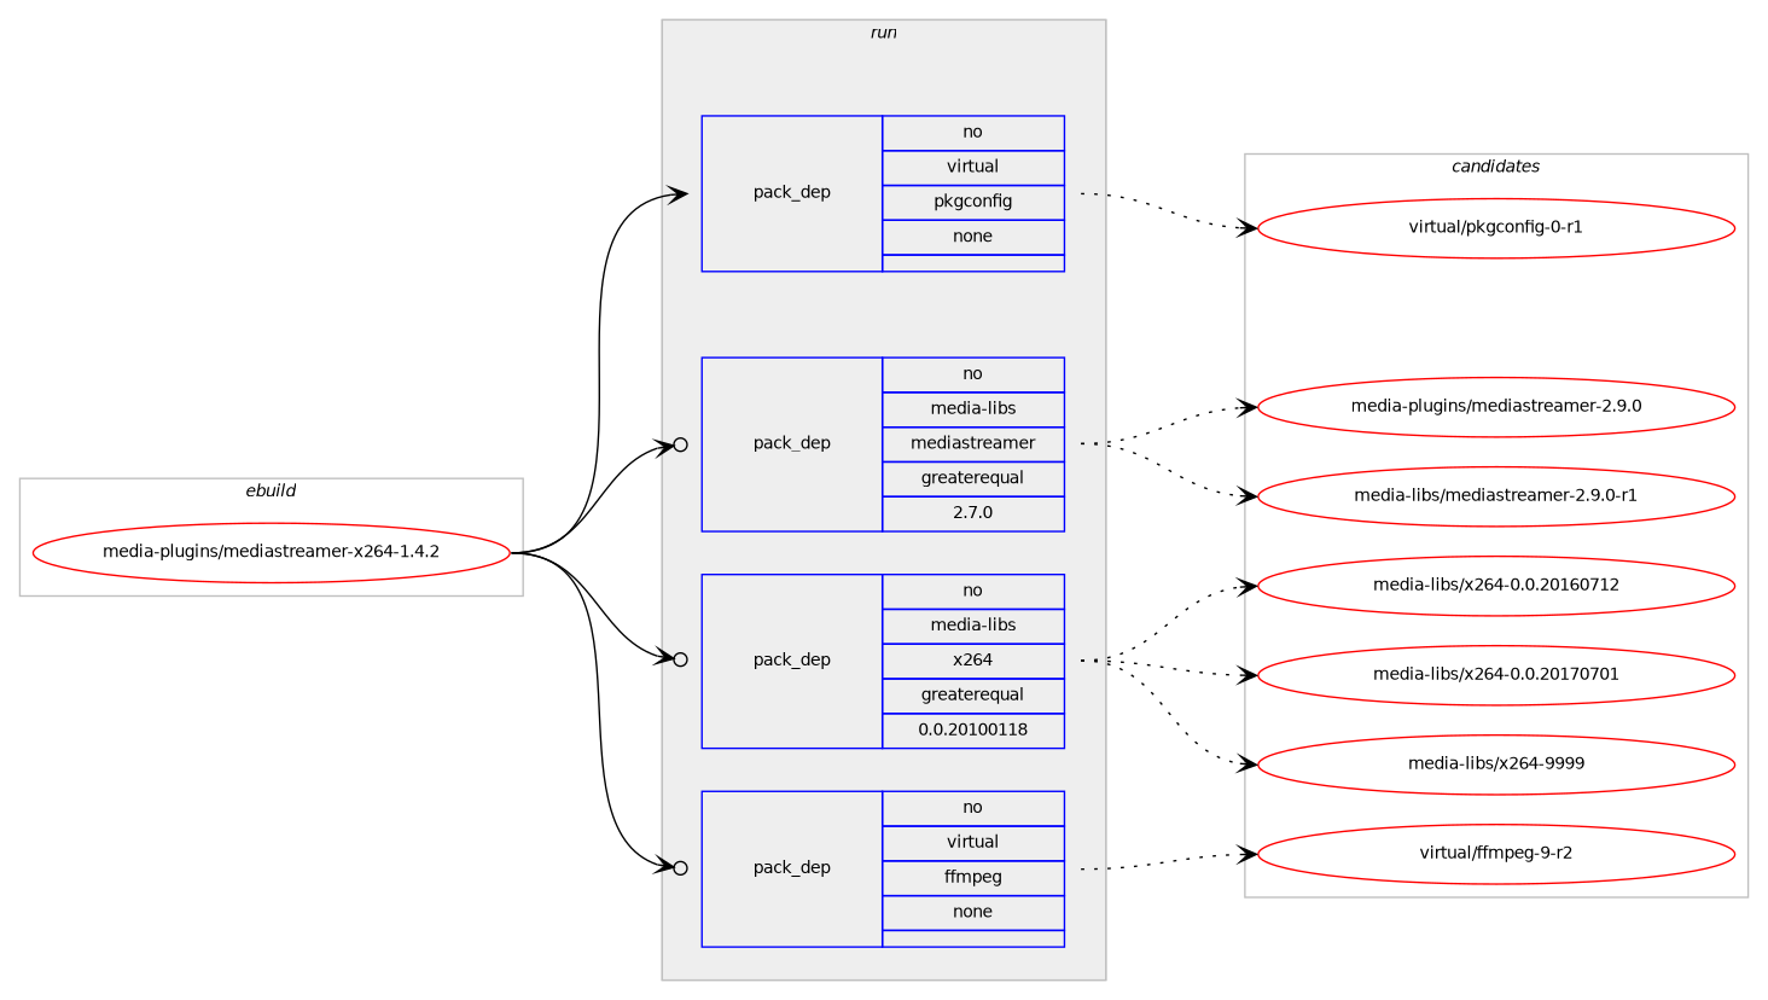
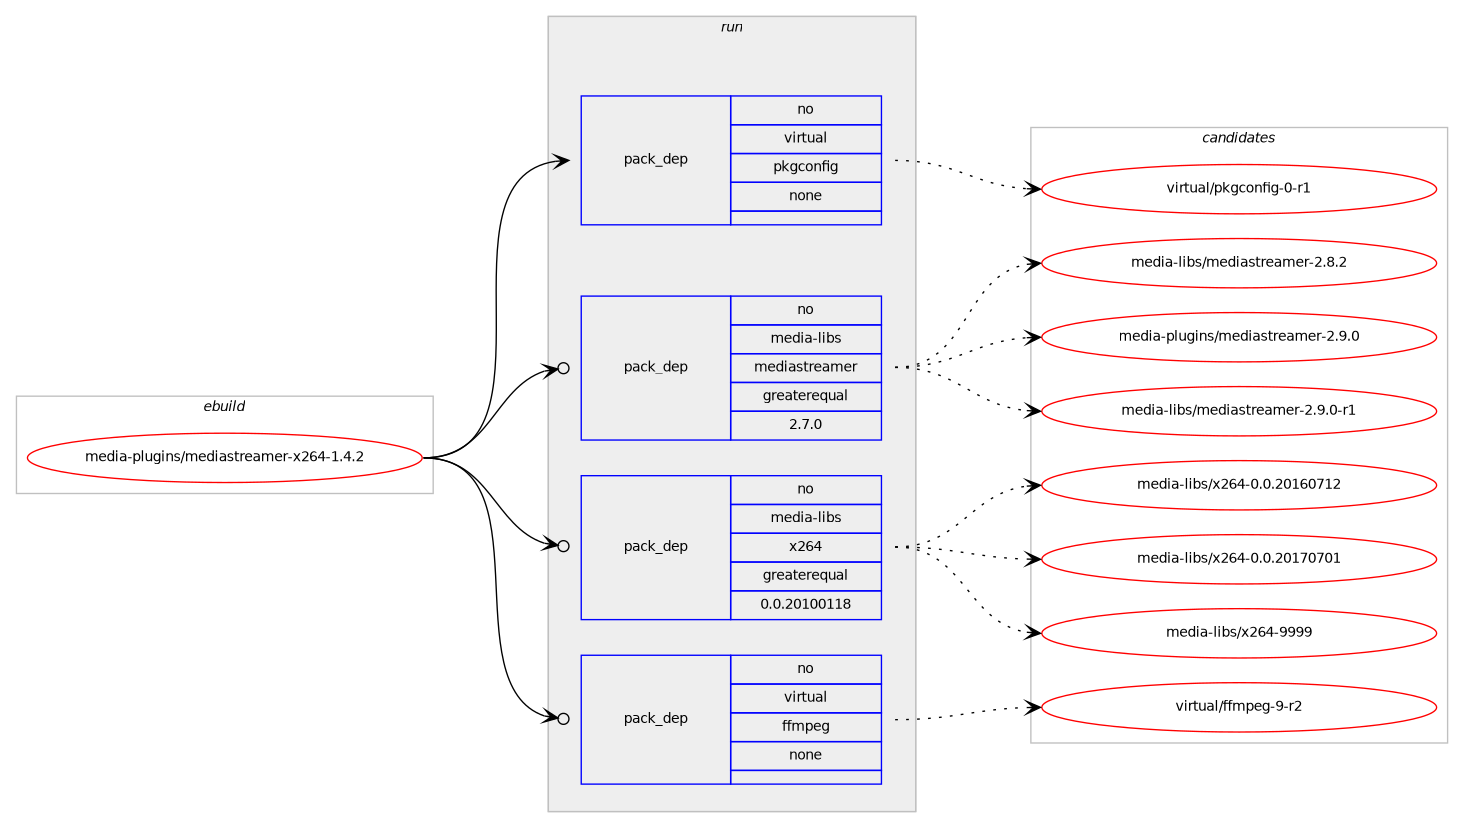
  digraph {
    compound=true
    concentrate=true
    fontname=Helvetica
    fontsize=10
    newrank=true
    rankdir=LR
    ranksep=1.5
    node [color=red fontname=Helvetica fontsize=10]
    edge [arrowhead=vee headport=w style=dotted tailport=e weight=100]
    n1 [label="media-plugins/mediastreamer-x264-1.4.2" width=4]
    n2 [color=blue label=<<TABLE BORDER="0" CELLBORDER="1" CELLSPACING="0" CELLPADDING="4" WIDTH="220"><TR><TD ROWSPAN="6" CELLPADDING="30">pack_dep</TD></TR><TR><TD WIDTH="110">no</TD></TR><TR><TD>virtual</TD></TR><TR><TD>pkgconfig</TD></TR><TR><TD>none</TD></TR><TR><TD></TD></TR></TABLE>> shape=none]
    n3 [color=blue label=<<TABLE BORDER="0" CELLBORDER="1" CELLSPACING="0" CELLPADDING="4" WIDTH="220"><TR><TD ROWSPAN="6" CELLPADDING="30">pack_dep</TD></TR><TR><TD WIDTH="110">no</TD></TR><TR><TD>media-libs</TD></TR><TR><TD>mediastreamer</TD></TR><TR><TD>greaterequal</TD></TR><TR><TD>2.7.0</TD></TR></TABLE>> shape=none]
    n4 [color=blue label=<<TABLE BORDER="0" CELLBORDER="1" CELLSPACING="0" CELLPADDING="4" WIDTH="220"><TR><TD ROWSPAN="6" CELLPADDING="30">pack_dep</TD></TR><TR><TD WIDTH="110">no</TD></TR><TR><TD>media-libs</TD></TR><TR><TD>x264</TD></TR><TR><TD>greaterequal</TD></TR><TR><TD>0.0.20100118</TD></TR></TABLE>> shape=none]
    n5 [color=blue label=<<TABLE BORDER="0" CELLBORDER="1" CELLSPACING="0" CELLPADDING="4" WIDTH="220"><TR><TD ROWSPAN="6" CELLPADDING="30">pack_dep</TD></TR><TR><TD WIDTH="110">no</TD></TR><TR><TD>virtual</TD></TR><TR><TD>ffmpeg</TD></TR><TR><TD>none</TD></TR><TR><TD></TD></TR></TABLE>> shape=none]
    n6 [label="virtual/pkgconfig-0-r1" width=4]
+   n7 [label="media-libs/mediastreamer-2.8.2" width=4]
    n8 [label="media-plugins/mediastreamer-2.9.0" width=4]
    n9 [label="media-libs/mediastreamer-2.9.0-r1" width=4]
    n10 [label="media-libs/x264-0.0.20160712" width=4]
    n11 [label="media-libs/x264-0.0.20170701" width=4]
    n12 [label="media-libs/x264-9999" width=4]
    n13 [label="virtual/ffmpeg-9-r2" width=4]
    subgraph cluster_1 {
      color=gray
      label=<<i>ebuild</i>>
      rank=same
      n1
    }
    subgraph cluster_2 {
      color=gray
      label=<<i>dependencies</i>>
      subgraph cluster_3 {
        color=gray
        fillcolor="#eeeeee"
        label=<<i>compile</i>>
        style=filled
        subgraph sub_4 {
          color=gray
          fillcolor="#eeeeee"
          label=<<i>compile</i>>
          style=filled
          n2
        }
      }
      subgraph cluster_5 {
        color=gray
        fillcolor="#eeeeee"
        label=<<i>compile and run</i>>
        style=filled
        subgraph sub_6 {
          color=gray
          fillcolor="#eeeeee"
          label=<<i>compile and run</i>>
          style=filled
          n3
        }
        subgraph sub_7 {
          color=gray
          fillcolor="#eeeeee"
          label=<<i>compile and run</i>>
          style=filled
          n4
        }
        subgraph sub_8 {
          color=gray
          fillcolor="#eeeeee"
          label=<<i>compile and run</i>>
          style=filled
          n5
        }
      }
      subgraph cluster_9 {
        color=gray
        fillcolor="#eeeeee"
        label=<<i>run</i>>
        style=filled
      }
    }
    subgraph cluster_10 {
      color=gray
      label=<<i>candidates</i>>
      rank=same
      subgraph sub_11 {
        color=black
        label=<<i>candidates</i>>
        nodesep=1
        rank=same
        n6
      }
      subgraph sub_12 {
        color=black
        label=<<i>candidates</i>>
        nodesep=1
        rank=same
+       n7
        n8
        n9
      }
      subgraph sub_13 {
        color=black
        label=<<i>candidates</i>>
        nodesep=1
        rank=same
        n10
        n11
        n12
      }
      subgraph sub_14 {
        color=black
        label=<<i>candidates</i>>
        nodesep=1
        rank=same
        n13
      }
    }
    n1 -> n2 [style=solid weight=20]
    n1 -> n3 [arrowhead=odotvee style=solid weight=20]
    n1 -> n4 [arrowhead=odotvee style=solid weight=20]
    n1 -> n5 [arrowhead=odotvee style=solid weight=20]
    n2 -> n6
+   n3 -> n7
    n3 -> n8
    n3 -> n9
    n4 -> n10
    n4 -> n11
    n4 -> n12
    n5 -> n13
  }
